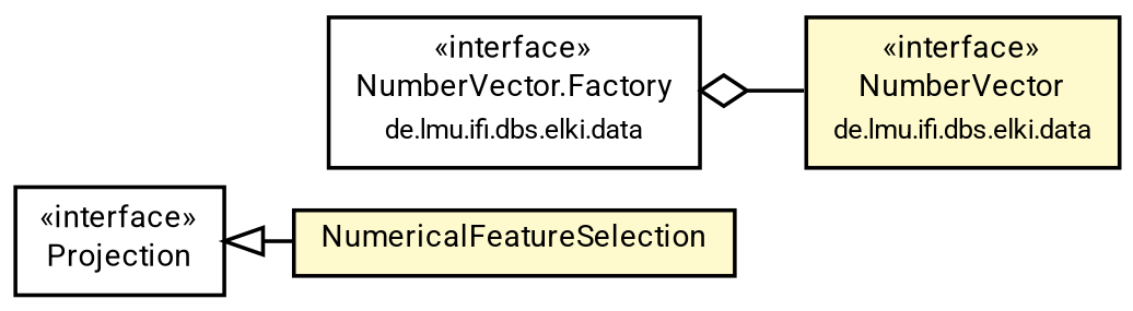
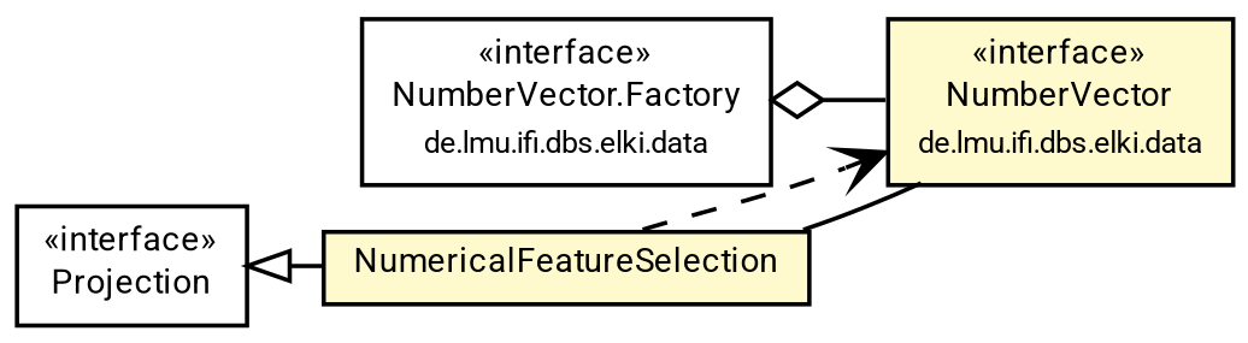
  digraph {
    nodesep=0.15
    rankdir=LR
    ranksep=0.25
    node [fontcolor=black fontname=Roboto fontsize=8 margin=0 shape=plaintext]
    edge [arrowhead=none color=black fontname=Roboto fontsize=7 labelfontname=Roboto labelfontsize=7]
    n1 [height=0 label=<<table title="de.lmu.ifi.dbs.elki.data.NumberVector" border="0" cellborder="1" cellspacing="0" cellpadding="2" bgcolor="LemonChiffon" href="../NumberVector.html" target="_parent"> 		<tr><td><table border="0" cellspacing="0" cellpadding="1"> 		<tr><td align="center" balign="center"> &#171;interface&#187; </td></tr> 		<tr><td align="center" balign="center"> <font face="Roboto">NumberVector</font> </td></tr> 		<tr><td align="center" balign="center"> <font face="Roboto" point-size="7.0">de.lmu.ifi.dbs.elki.data</font> </td></tr> 		</table></td></tr> 		</table>> width=0]
    n2 [height=0 label=<<table title="de.lmu.ifi.dbs.elki.data.NumberVector.Factory" border="0" cellborder="1" cellspacing="0" cellpadding="2" href="../NumberVector.Factory.html" target="_parent"> 		<tr><td><table border="0" cellspacing="0" cellpadding="1"> 		<tr><td align="center" balign="center"> &#171;interface&#187; </td></tr> 		<tr><td align="center" balign="center"> <font face="Roboto">NumberVector.Factory</font> </td></tr> 		<tr><td align="center" balign="center"> <font face="Roboto" point-size="7.0">de.lmu.ifi.dbs.elki.data</font> </td></tr> 		</table></td></tr> 		</table>> width=0]
    n3 [height=0 label=<<table title="de.lmu.ifi.dbs.elki.data.projection.Projection" border="0" cellborder="1" cellspacing="0" cellpadding="2" href="Projection.html" target="_parent"> 		<tr><td><table border="0" cellspacing="0" cellpadding="1"> 		<tr><td align="center" balign="center"> &#171;interface&#187; </td></tr> 		<tr><td align="center" balign="center"> <font face="Roboto">Projection</font> </td></tr> 		</table></td></tr> 		</table>> width=0]
    n4 [height=0 label=<<table title="de.lmu.ifi.dbs.elki.data.projection.NumericalFeatureSelection" border="0" cellborder="1" cellspacing="0" cellpadding="2" bgcolor="lemonChiffon" href="NumericalFeatureSelection.html" target="_parent"> 		<tr><td><table border="0" cellspacing="0" cellpadding="1"> 		<tr><td align="center" balign="center"> <font face="Roboto">NumericalFeatureSelection</font> </td></tr> 		</table></td></tr> 		</table>> width=0]
    n2 -> n1 [arrowtail=ediamond dir=back weight=4]
    n3 -> n4 [arrowtail=empty dir=back style=solid weight=9 arrowhead=""]
+   n4 -> n1 [weight=2]
+   n4 -> n1 [arrowhead=open style=dashed weight=0]
  }
